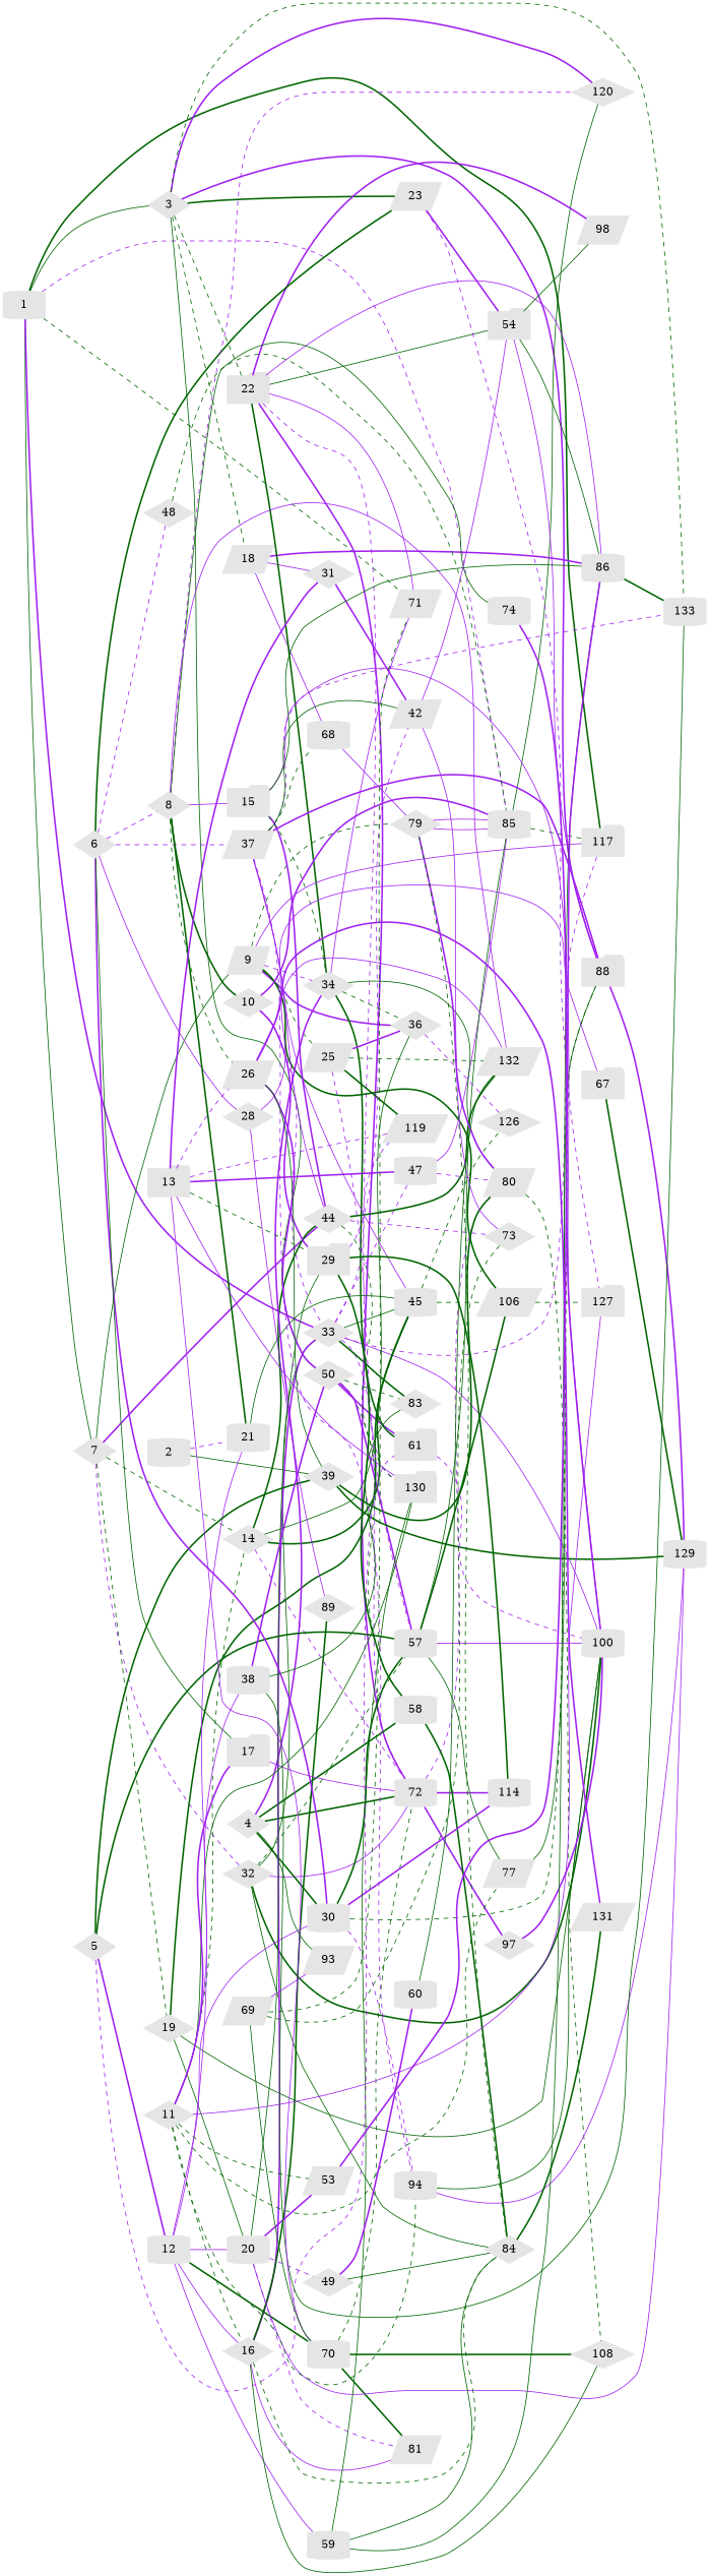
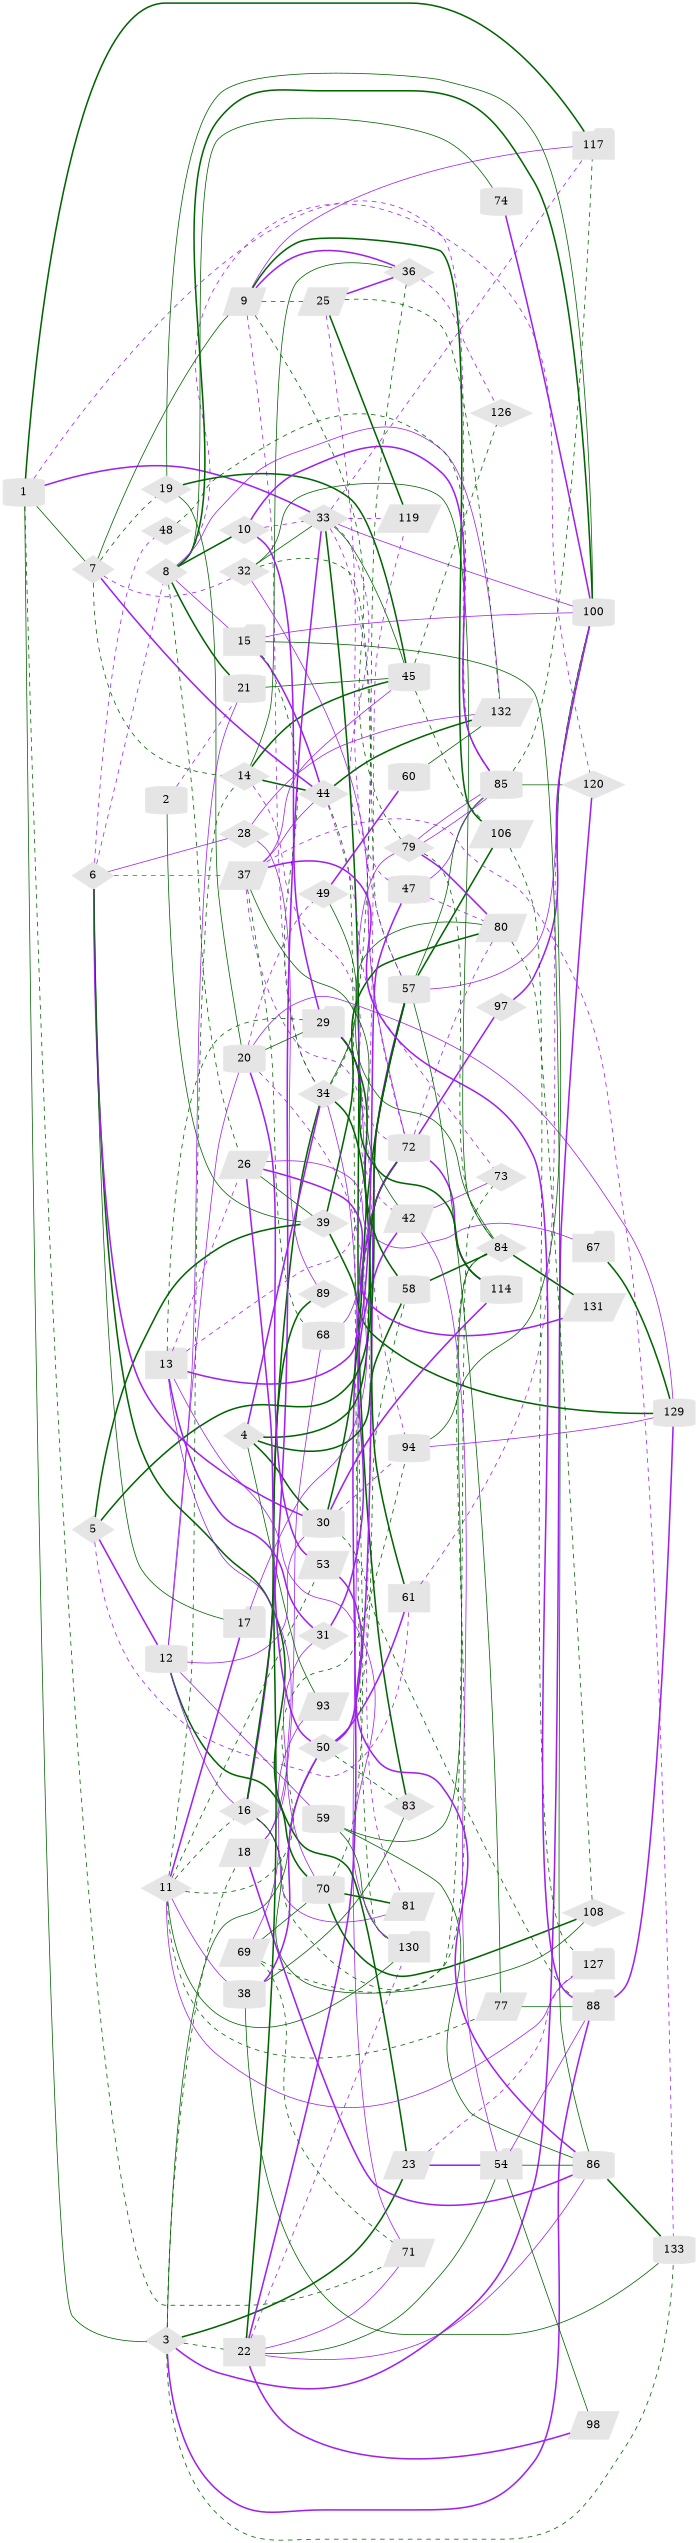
  graph {
    rankdir=LR
    node [color=gray90 shape=diamond style=filled]
    edge [color=darkgreen style=solid]
    1 [shape=cylinder super="+124"]
    3 [super="+101"]
    7
    33 [super="+75"]
    71 [shape=parallelogram]
    85 [shape=cylinder super="+99"]
    117 [shape=folder]
    18 [shape=parallelogram super="+82"]
    22 [shape=folder super="+65"]
    23 [shape=parallelogram]
    50 [super="+105"]
    88 [shape=folder super="+115"]
    120
    133 [shape=cylinder]
    9 [shape=parallelogram super="+64"]
    14 [super="+103"]
    19 [super="+24"]
    32 [super="+41"]
    44 [super="+91"]
    72 [shape=cylinder super="+113"]
    100 [shape=cylinder super="+123"]
    47 [shape=cylinder]
    119 [shape=parallelogram]
    45 [shape=cylinder]
    83
    21 [shape=cylinder super="+46"]
    2 [shape=cylinder]
    39 [super="+52"]
    129 [shape=cylinder]
    80 [shape=parallelogram super="+116"]
    70 [shape=cylinder super="+110"]
    81 [shape=parallelogram]
    108
    31 [super="+51"]
    86 [shape=cylinder super="+90"]
    68 [shape=cylinder super="+92"]
    34 [super="+87"]
    130 [shape=folder]
    54 [shape=folder]
    98 [shape=parallelogram]
    127 [shape=folder]
    58 [shape=cylinder]
    57 [shape=cylinder super="+102"]
    61 [shape=folder super="+118"]
    4 [super="+128"]
    30 [shape=cylinder super="+104"]
    93 [shape=parallelogram]
    94 [shape=cylinder]
    114 [shape=cylinder]
    36 [super="+125"]
    84 [super="+111"]
    97
    12 [shape=cylinder super="+62"]
    16 [super="+66"]
    20 [shape=cylinder super="+43"]
    59 [shape=cylinder super="+107"]
    5
    106 [shape=parallelogram super="+109"]
    77 [shape=parallelogram]
    6 [super="+25"]
    8 [super="+63"]
    17 [shape=folder]
    28
    37 [shape=parallelogram super="+112"]
    48
    10 [super="+78"]
    15 [shape=folder super="+27"]
    26 [shape=parallelogram super="+122"]
    74 [shape=cylinder]
    132 [shape=parallelogram]
    89
    42 [shape=parallelogram super="+95"]
    n73 [label=25 shape=parallelogram super="+56"]
    79 [super="+96"]
    73 [super="+121"]
    29 [shape=folder super="+55"]
    67 [shape=folder]
    131 [shape=parallelogram]
    126
    11 [super="+76"]
    38 [shape=cylinder super="+134"]
    53 [shape=parallelogram]
    49
    13 [shape=folder super="+40"]
    60 [shape=cylinder]
    69 [shape=parallelogram]
    1 -- 3
    1 -- 7
    1 -- 33 [color=purple style=bold]
    1 -- 71 [style=dashed]
    1 -- 85 [color=purple style=dashed]
    1 -- 117 [style=bold]
    3 -- 18 [style=dashed]
    3 -- 22 [style=dashed]
    3 -- 23 [style=bold]
    3 -- 50 [weight=2]
    3 -- 88 [color=purple style=bold]
    3 -- 120 [color=purple style=bold]
    3 -- 133 [style=dashed]
    7 -- 9
    7 -- 14 [style=dashed]
    7 -- 19 [style=dashed]
    7 -- 32 [color=purple style=dashed]
    7 -- 44 [color=purple style=bold]
    33 -- 117 [color=purple style=dashed]
    33 -- 72 [color=purple style=dashed]
    33 -- 100 [color=purple]
    33 -- 47 [color=purple style=dashed]
    33 -- 119 [color=purple style=dashed]
    33 -- 45
    33 -- 83 [style=bold]
    85 -- 117 [style=dashed]
    85 -- 120
    18 -- 31 [color=purple]
    18 -- 86 [color=purple style=bold]
    18 -- 68 [color=purple]
    22 -- 71 [color=purple]
    22 -- 72 [color=purple style=bold]
    22 -- 86 [color=purple]
    22 -- 34 [style=bold]
    22 -- 130 [color=purple style=dashed]
    22 -- 54
    22 -- 98 [color=purple style=bold]
    23 -- 54 [color=purple style=bold]
    23 -- 127 [color=purple style=dashed]
    50 -- 83 [style=dashed]
    50 -- 58 [style=dashed]
    50 -- 57 [color=purple style=bold]
    50 -- 61 [color=purple style=bold]
    88 -- 129 [color=purple style=bold]
    9 -- 117 [color=purple]
    9 -- 34 [color=purple style=dashed]
    9 -- 36 [color=purple style=bold]
    9 -- 106 [style=bold]
    9 -- n73 [style=dashed]
    9 -- 79 [style=dashed]
    14 -- 44 [style=bold]
    14 -- 72 [color=purple style=dashed]
    14 -- 45 [style=bold]
    14 -- 36
    19 -- 100
    19 -- 45 [style=bold]
    19 -- 20
    32 -- 33
    32 -- 72 [color=purple]
    32 -- 57 [style=dashed]
    32 -- 84
    44 -- 130 [style=dashed]
    44 -- 132 [style=bold]
    44 -- 73 [color=purple style=dashed]
    72 -- 80 [color=purple style=dashed]
    72 -- 114 [color=purple style=bold]
    72 -- 97 [color=purple style=bold]
    47 -- 85 [color=purple]
    47 -- 80 [color=purple style=dashed]
    45 -- 106 [style=dashed]
    45 -- 126 [style=dashed]
    21 -- 45
    2 -- 21 [color=purple style=dashed]
    2 -- 39
    39 -- 129 [style=bold]
    39 -- 80 [style=bold]
    80 -- 108 [style=dashed]
    70 -- 72 [style=dashed]
    70 -- 81 [style=bold]
    70 -- 108 [style=bold]
    31 -- 42 [color=purple style=bold]
    86 -- 133 [style=bold]
    68 -- 79 [color=purple]
    34 -- 71 [color=purple]
    34 -- 80
    34 -- 61 [style=bold]
    34 -- 36 [style=dashed]
    54 -- 88 [color=purple]
    54 -- 86
    54 -- 98
    58 -- 84 [style=bold]
    57 -- 85
    57 -- 100 [color=purple]
    57 -- 106 [style=bold]
    57 -- 77
    61 -- 100 [color=purple style=dashed]
    4 -- 72 [style=bold]
    4 -- 34 [color=purple style=bold]
    4 -- 58 [style=bold]
    4 -- 30 [style=bold]
    4 -- 93
    30 -- 88 [style=dashed]
    30 -- 57 [style=bold]
    30 -- 94 [color=purple style=dashed]
    30 -- 114 [color=purple style=bold]
    94 -- 100
    94 -- 129 [color=purple]
    36 -- 126 [color=purple style=dashed]
    84 -- 131 [style=bold]
    97 -- 100 [color=purple style=bold]
    12 -- 21 [color=purple]
    12 -- 70 [style=bold]
    12 -- 30 [color=purple]
    12 -- 16 [color=purple]
    12 -- 20 [color=purple]
    12 -- 59 [color=purple]
    16 -- 33 [color=purple style=bold]
    16 -- 81 [color=purple]
    16 -- 108
    16 -- 84 [style=dashed]
    16 -- 89 [style=bold]
    20 -- 129 [color=purple]
    20 -- 81 [color=purple style=dashed]
    20 -- 29
    20 -- 53 [color=purple style=bold]
    20 -- 49 [color=purple style=dashed]
    59 -- 86
    59 -- 130
    59 -- 84
    5 -- 39 [style=bold]
    5 -- 57 [style=bold]
    5 -- 61 [color=purple style=dashed]
    5 -- 12 [color=purple style=bold]
    106 -- 127 [style=dashed]
    77 -- 88
    6 -- 23 [style=bold]
    6 -- 30 [color=purple style=bold]
    6 -- 8 [color=purple style=dashed]
    6 -- 17
    6 -- 28 [color=purple]
    6 -- 37 [color=purple style=dashed]
    6 -- 48 [color=purple style=dashed]
    8 -- 120 [color=purple style=dashed]
-   32 -- 100 [style=bold]
+   8 -- 100 [style=bold]
    8 -- 21 [style=bold]
    8 -- 10 [style=bold]
    8 -- 15 [color=purple]
    8 -- 26 [style=dashed]
    8 -- 74
    8 -- 132 [color=purple]
    17 -- 72 [color=purple]
    28 -- 132 [color=purple]
    28 -- 89 [color=purple]
    37 -- 88 [color=purple style=bold]
    37 -- 133 [color=purple style=dashed]
    37 -- 44 [color=purple]
    37 -- 45 [color=purple]
    37 -- 68 [style=dashed]
    37 -- 94 [color=purple style=dashed]
    37 -- 42
    48 -- 85 [style=dashed]
    10 -- 33 [color=purple style=dashed]
    10 -- 85 [color=purple style=bold]
    10 -- 29 [color=purple style=bold weight=2]
    15 -- 44 [color=purple style=bold]
    15 -- 100 [color=purple]
    15 -- 86
    15 -- 34 [style=dashed]
    26 -- 50 [color=purple style=bold]
    26 -- 39
    26 -- 67 [color=purple]
    26 -- 131 [color=purple style=bold]
    74 -- 100 [color=purple style=bold]
    42 -- 54 [color=purple]
    42 -- 73 [color=purple]
    n73 -- 119 [style=bold]
    n73 -- 57 [color=purple style=dashed]
    n73 -- 36 [color=purple style=bold]
    n73 -- 132 [style=dashed]
    79 -- 85 [color=purple]
    79 -- 85 [color=purple]
    79 -- 80 [color=purple style=bold]
    79 -- 84 [style=dashed]
    29 -- 58 [style=bold]
    29 -- 114 [style=bold]
    29 -- 42 [color=purple style=dashed weight=2]
    67 -- 129 [style=bold]
    11 -- 14 [style=dashed]
    11 -- 130
    11 -- 127 [color=purple]
    11 -- 94 [style=dashed]
    11 -- 16 [style=dashed]
    11 -- 77 [style=dashed]
    11 -- 17 [color=purple style=bold]
    11 -- 38 [color=purple]
    11 -- 53 [style=dashed]
    38 -- 50 [color=purple style=bold]
    38 -- 133
    38 -- 83
    53 -- 86 [color=purple style=bold]
    49 -- 84
    49 -- 60 [color=purple style=bold]
    13 -- 47 [color=purple style=bold]
    13 -- 119 [color=purple style=dashed]
    13 -- 70 [color=purple]
    13 -- 31 [color=purple style=bold]
    13 -- 130 [color=purple]
    13 -- 26 [color=purple style=dashed]
    13 -- 29 [style=dashed]
    60 -- 132
    69 -- 71 [style=dashed]
    69 -- 70
    69 -- 93 [color=purple]
    69 -- 73 [style=dashed]
  }
